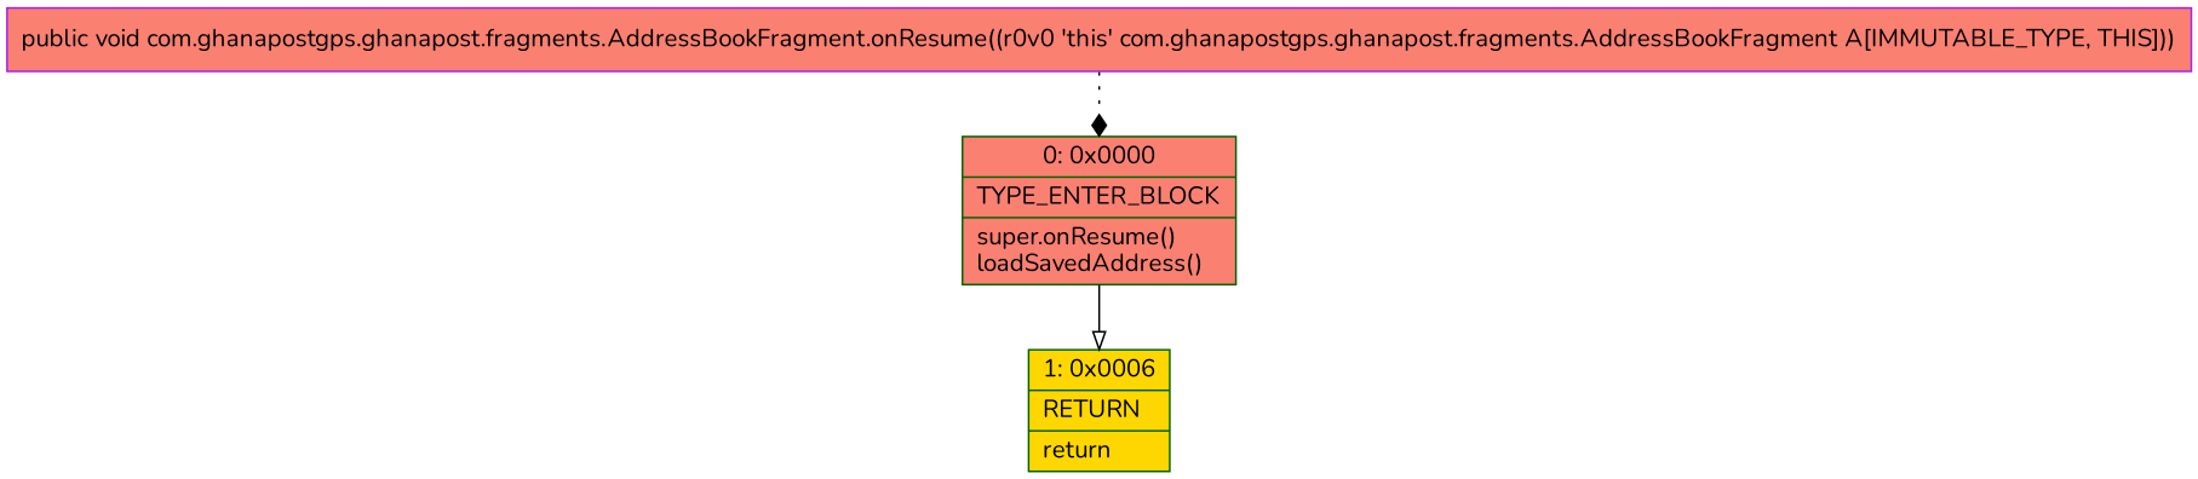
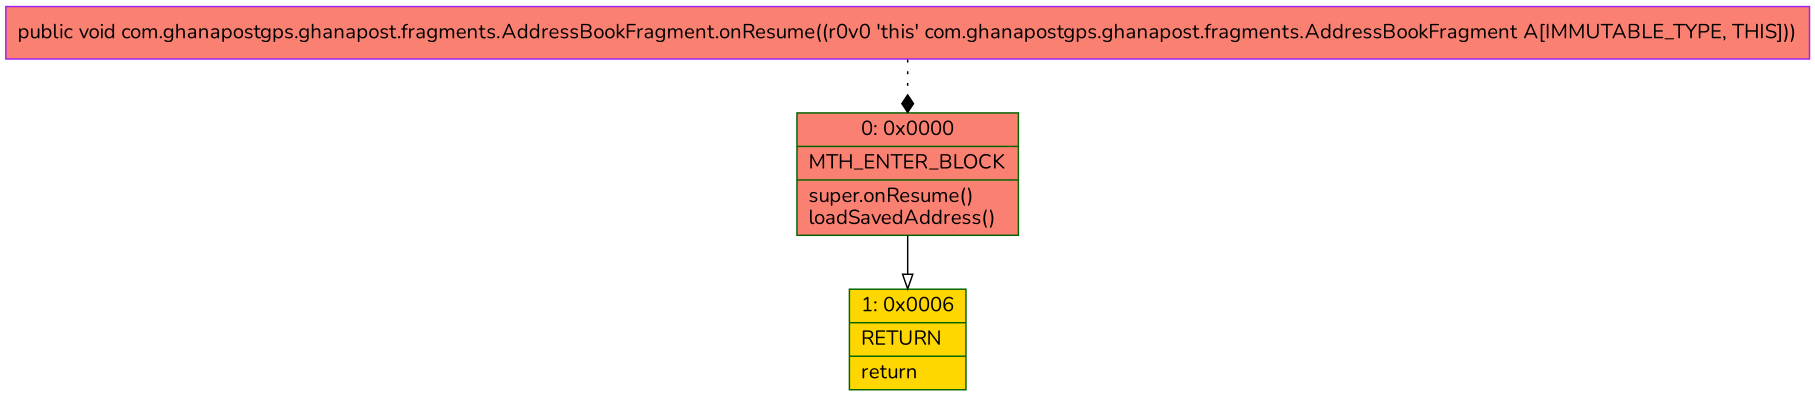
  digraph {
    fontname=Nunito
    node [shape=record style=filled fillcolor=salmon color=darkgreen fontname=Nunito]
    edge [fontname=Nunito]
-   n1 [label="{0\:\ 0x0000|TYPE_ENTER_BLOCK\l|super.onResume()\lloadSavedAddress()\l}"]
+   n1 [label="{0\:\ 0x0000|MTH_ENTER_BLOCK\l|super.onResume()\lloadSavedAddress()\l}"]
    n2 [label="{1\:\ 0x0006|RETURN\l|return\l}" fillcolor=gold]
    n3 [label="{public void com.ghanapostgps.ghanapost.fragments.AddressBookFragment.onResume((r0v0 'this' com.ghanapostgps.ghanapost.fragments.AddressBookFragment A[IMMUTABLE_TYPE, THIS])) }" color=purple]
    n1 -> n2 [style=solid arrowhead=onormal]
    n3 -> n1 [style=dotted arrowhead=diamond]
  }
